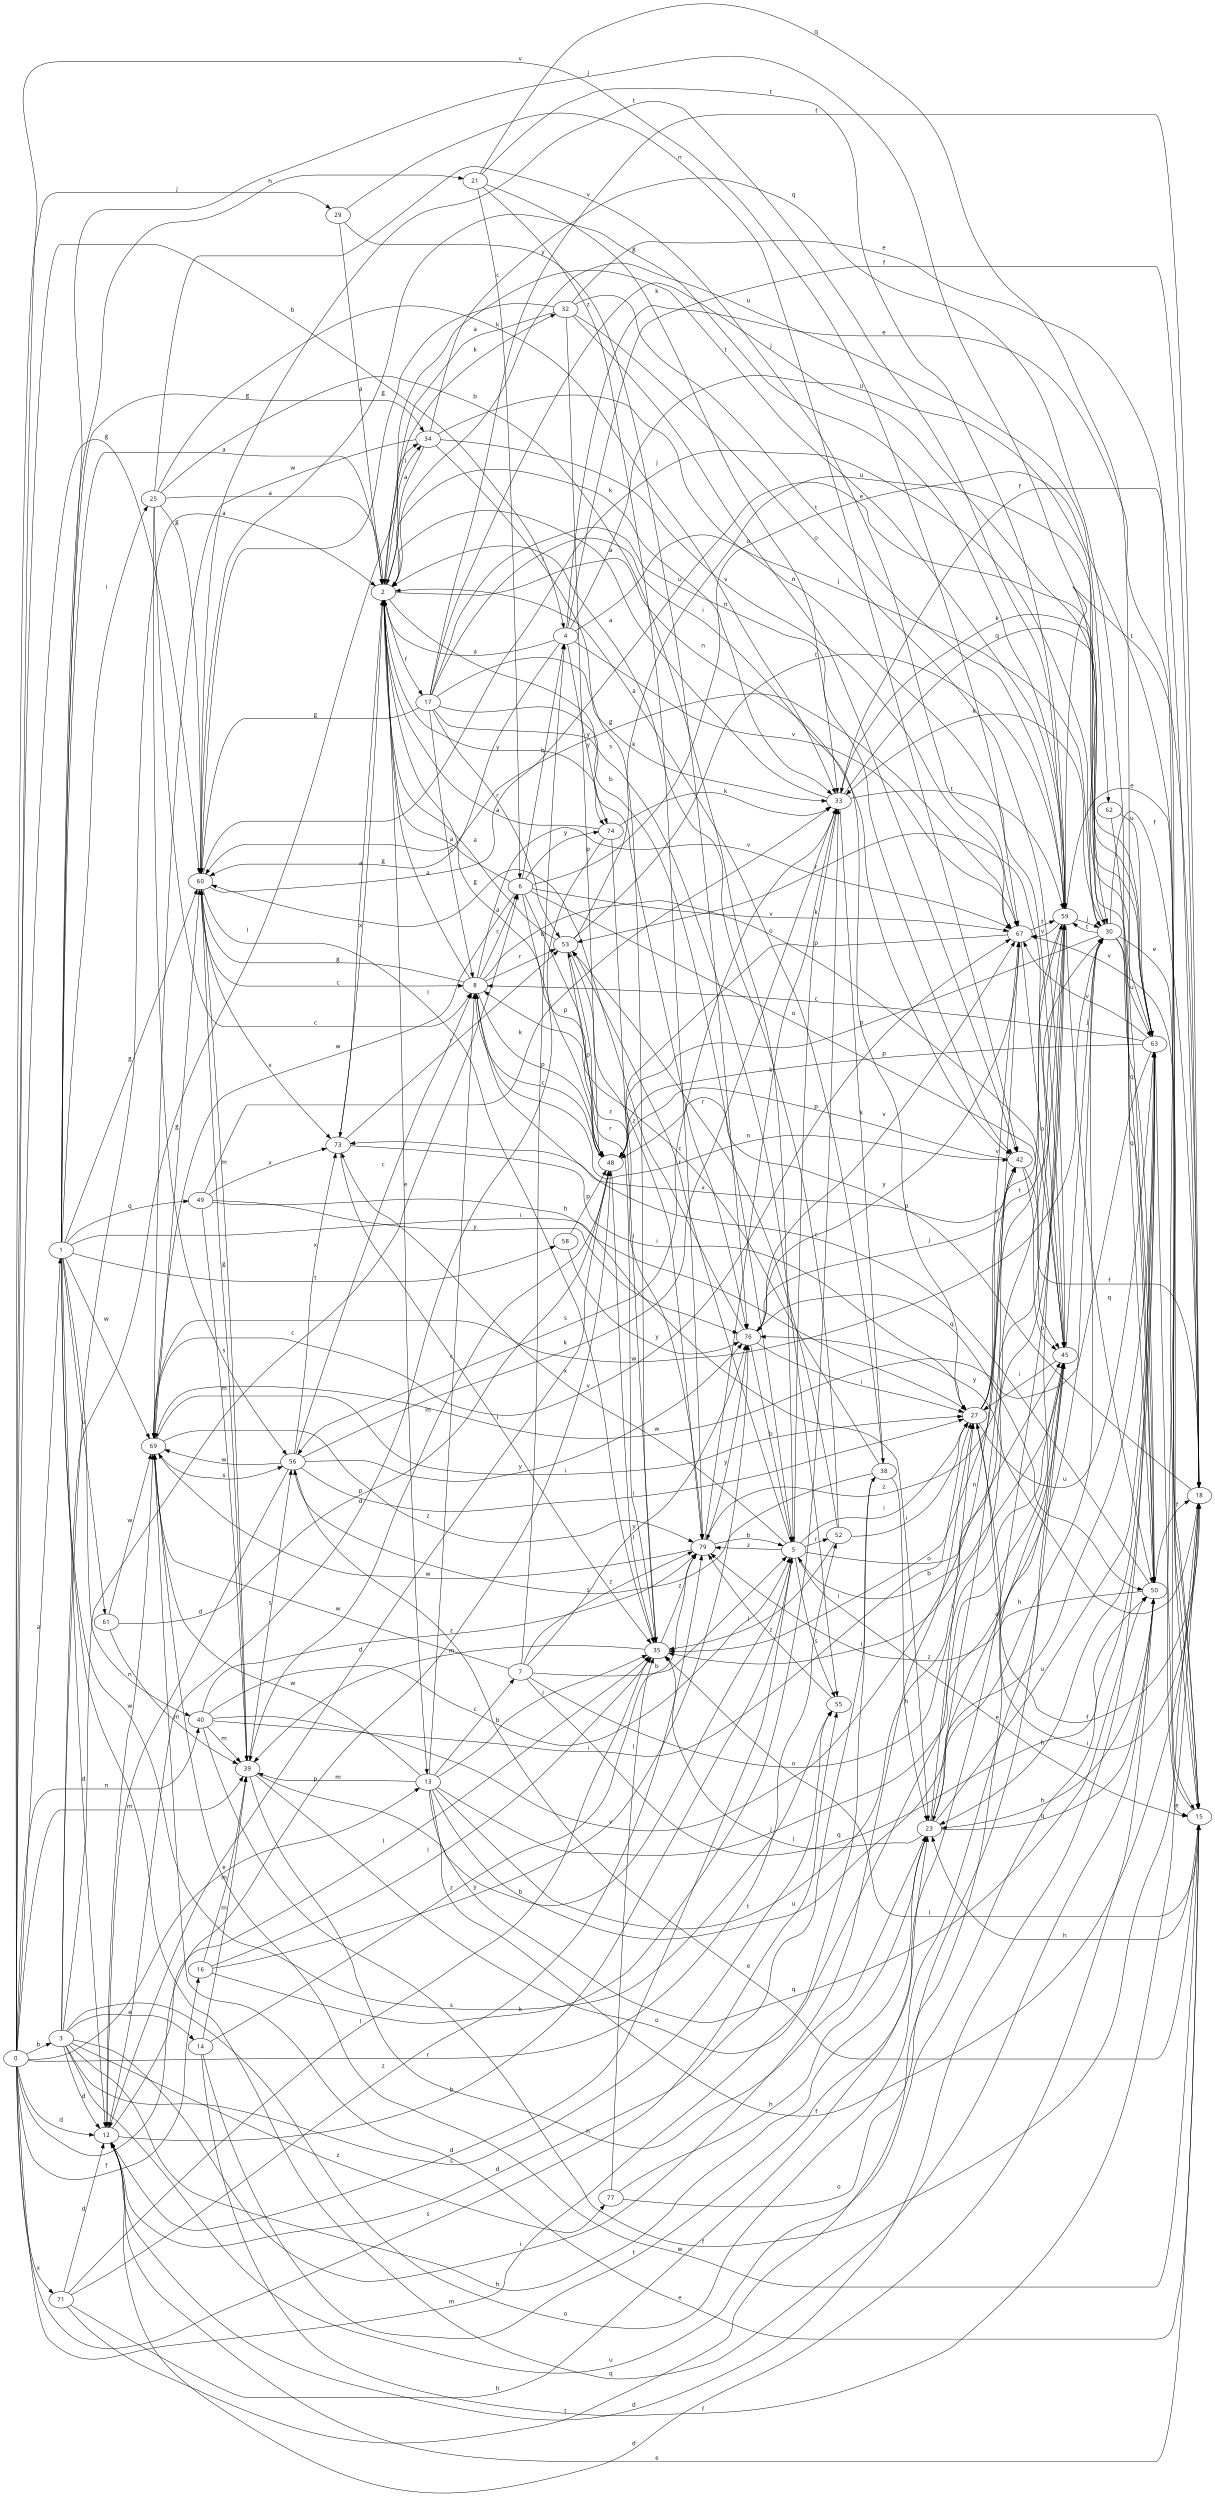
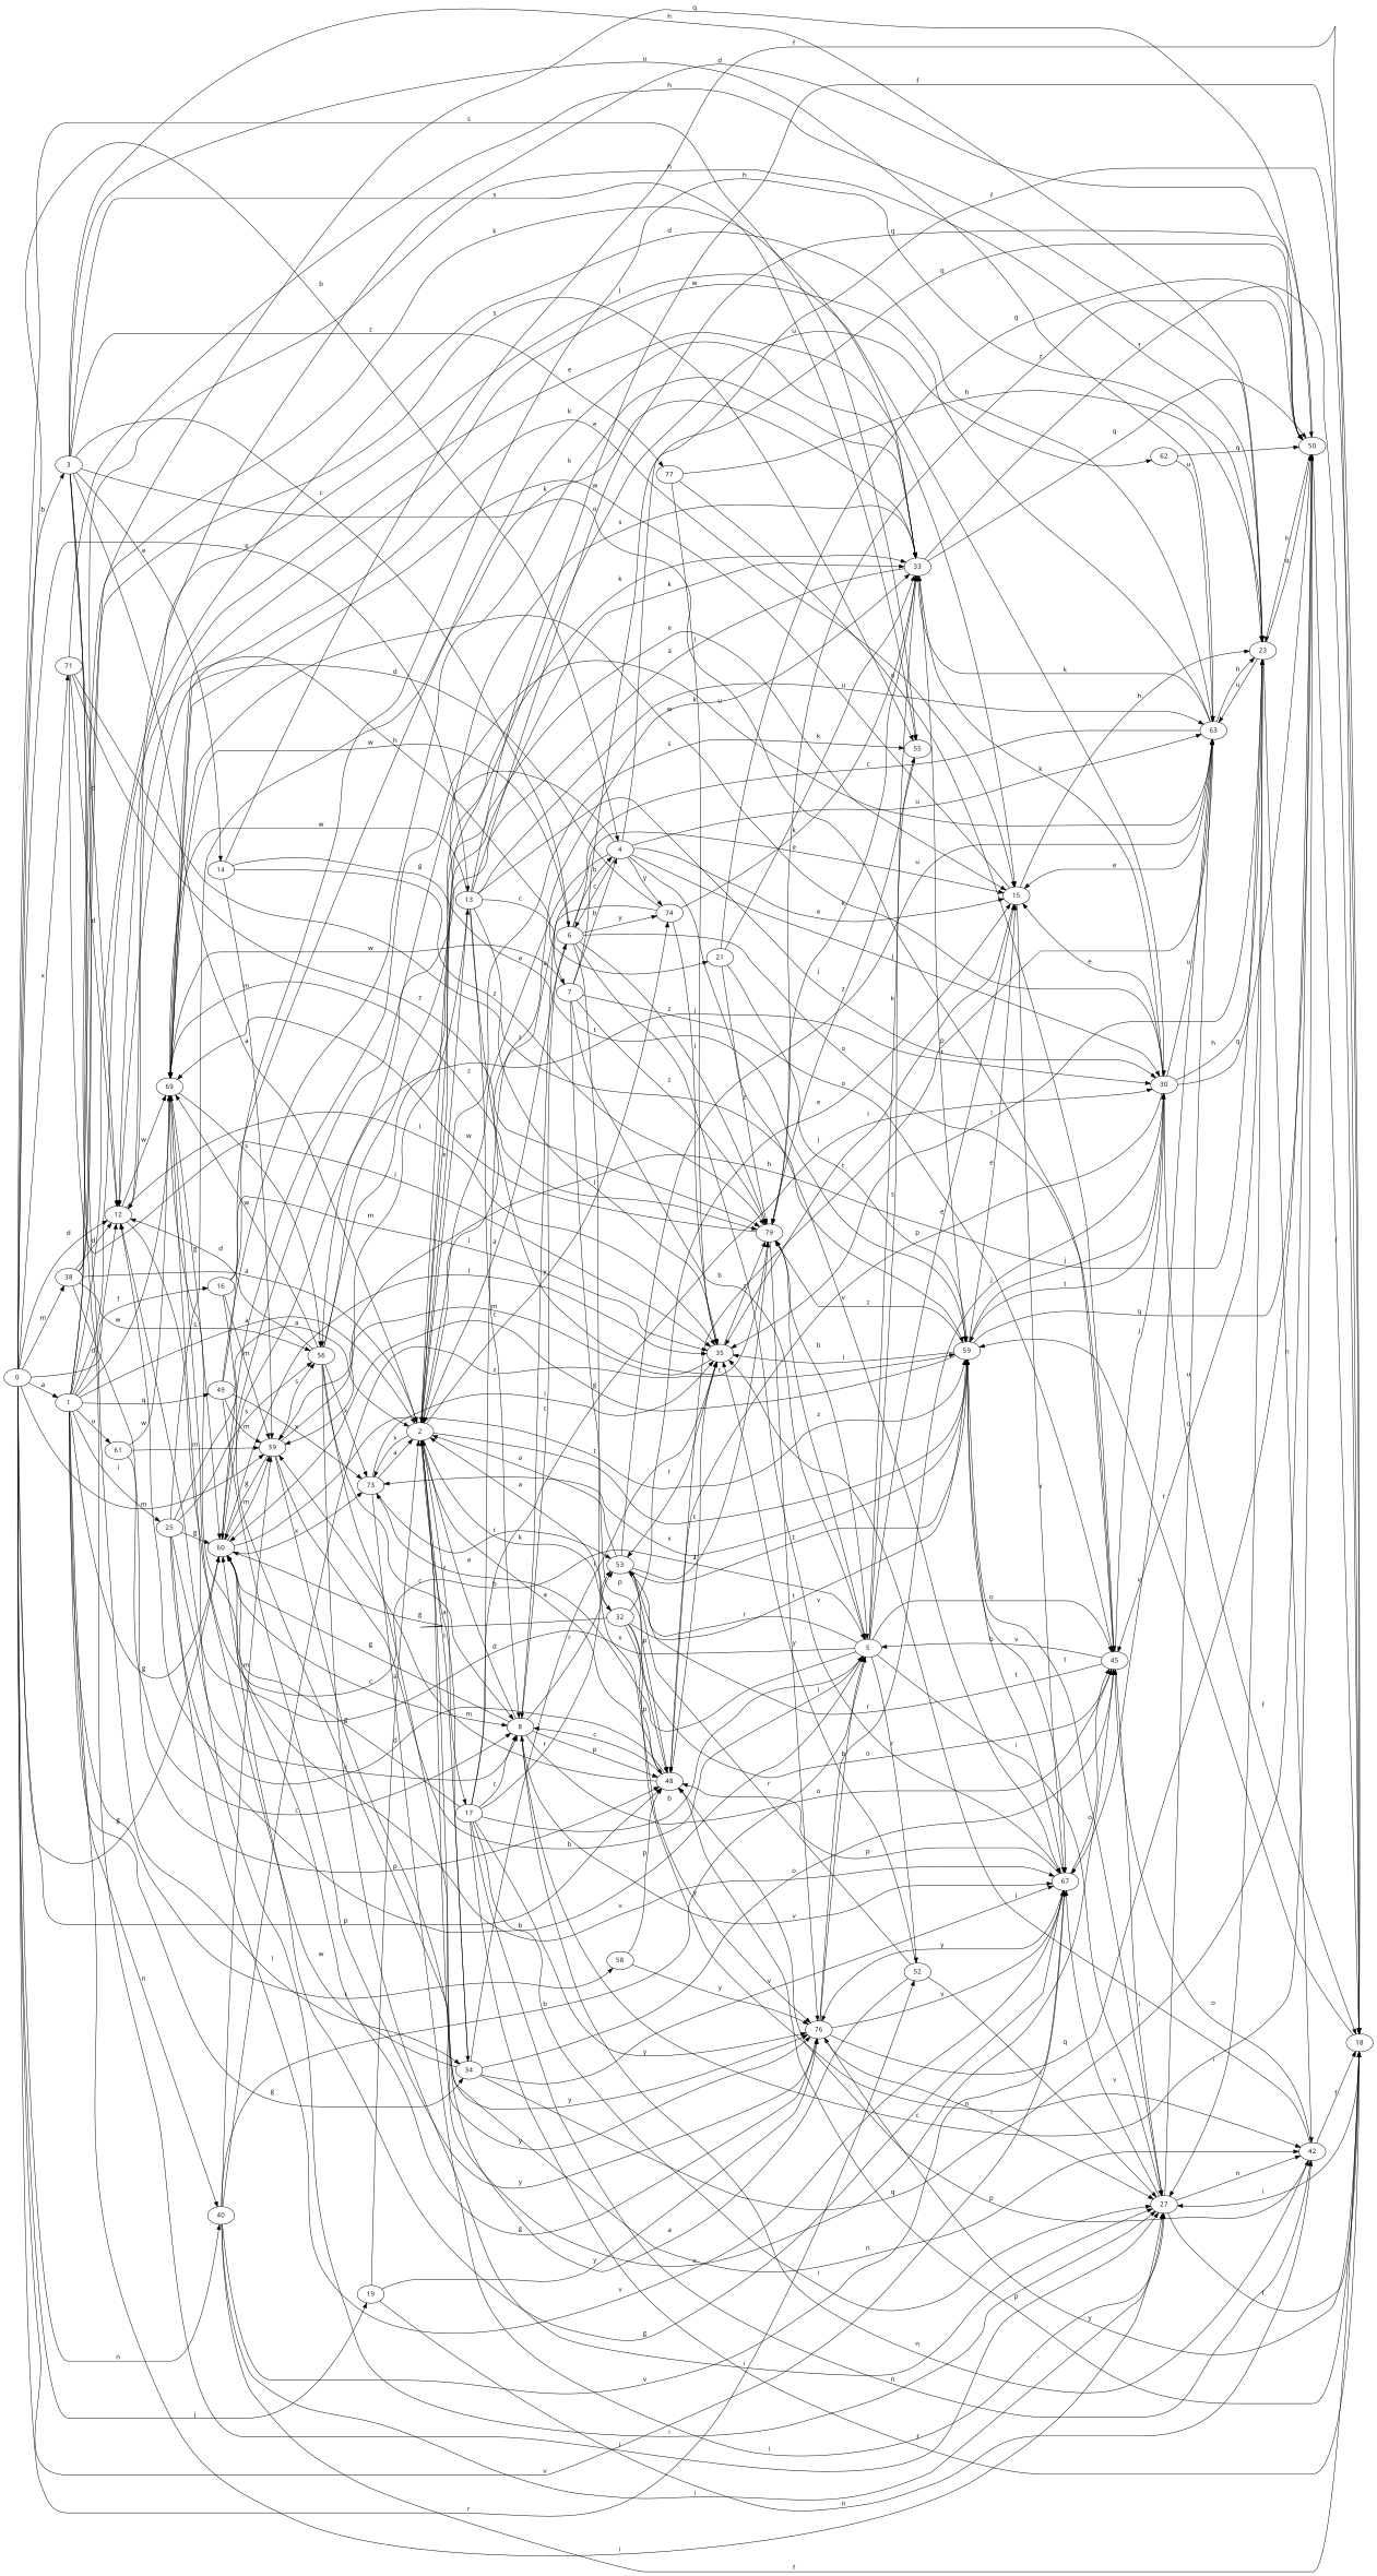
  strict digraph {
    fontname="Open Sans"
    rankdir=LR
    node [fontname="Open Sans"]
    edge [fontname="Open Sans"]
    0
    1
    3
    4
    12
    13
    16
    n8 [label=60]
-   29
+   29 [label=19]
    38
    39
    40
    48
    52
    55
    n16 [label=67]
    71
    2
    21
    25
    27
    30
    34
    49
    50
    58
    61
    69
    6
    14
    23
    45
    63
    77
    74
    15
    18
    5
    35
    59
    7
    8
    33
    76
    73
    42
    56
    79
    53
    17
    32
    62
    0 -> 1 [label=a]
    0 -> 3 [label=b]
    0 -> 4 [label=b]
    0 -> 12 [label=d]
    0 -> 13 [label=e]
    0 -> 16 [label=f]
    0 -> n8 [label=g]
    0 -> 29 [label=j]
    0 -> 38 [label=m]
    0 -> 39 [label=m]
    0 -> 40 [label=n]
    0 -> 48 [label=p]
    0 -> 52 [label=r]
    0 -> 55 [label=s]
    0 -> n16 [label=v]
    0 -> 71 [label=x]
    1 -> 12 [label=d]
    1 -> n8 [label=g]
    1 -> 40 [label=n]
    1 -> 55 [label=s]
    1 -> 2 [label=a]
    1 -> 21 [label=h]
    1 -> 25 [label=i]
    1 -> 27 [label=i]
    1 -> 30 [label=j]
    1 -> 34 [label=g]
    1 -> 49 [label=q]
    1 -> 50 [label=q]
    1 -> 58 [label=t]
    1 -> 61 [label=u]
    1 -> 69 [label=w]
    3 -> 12 [label=d]
    3 -> 55 [label=s]
    3 -> 2 [label=a]
    3 -> 27 [label=i]
    3 -> 34 [label=l]
    3 -> 6 [label=c]
    3 -> 14 [label=e]
    3 -> 23 [label=h]
    3 -> 45 [label=o]
    3 -> 63 [label=u]
    3 -> 77 [label=z]
    4 -> n8 [label=g]
    4 -> n16 [label=v]
    4 -> 2 [label=a]
    4 -> 30 [label=j]
-   21 -> 6 [label=c]
+   4 -> 6 [label=c]
    4 -> 63 [label=u]
    4 -> 74 [label=y]
    4 -> 15 [label=e]
    4 -> 18 [label=f]
    12 -> 69 [label=w]
    12 -> 15 [label=e]
    12 -> 5 [label=b]
    12 -> 35 [label=l]
    13 -> 39 [label=m]
    13 -> 30 [label=j]
    13 -> 50 [label=q]
    13 -> 69 [label=w]
    13 -> 63 [label=u]
    13 -> 18 [label=f]
    13 -> 35 [label=l]
    13 -> 59 [label=t]
    13 -> 7 [label=c]
    13 -> 8 [label=c]
    16 -> 39 [label=m]
    16 -> 35 [label=l]
    16 -> 33 [label=k]
    16 -> 76 [label=y]
    n8 -> 39 [label=m]
    n8 -> 30 [label=j]
    n8 -> 63 [label=u]
    n8 -> 35 [label=l]
    n8 -> 59 [label=t]
    n8 -> 8 [label=c]
    n8 -> 73 [label=x]
    29 -> 2 [label=a]
    29 -> 76 [label=y]
    29 -> 42 [label=n]
    38 -> 12 [label=d]
    38 -> 2 [label=a]
    38 -> 23 [label=h]
    38 -> 8 [label=c]
-   33 -> 38 [label=k]
+   38 -> 33 [label=k]
    38 -> 56 [label=s]
    39 -> n8 [label=g]
    39 -> 23 [label=h]
    39 -> 45 [label=o]
    39 -> 5 [label=b]
    39 -> 56 [label=s]
    40 -> 39 [label=m]
    40 -> n16 [label=v]
    40 -> 27 [label=i]
    40 -> 18 [label=f]
    40 -> 5 [label=b]
    40 -> 79 [label=z]
    48 -> 12 [label=d]
    48 -> 39 [label=m]
    48 -> 2 [label=a]
    48 -> 35 [label=l]
    48 -> 8 [label=c]
    52 -> 2 [label=a]
    52 -> 27 [label=i]
    52 -> 35 [label=l]
    52 -> 53 [label=r]
    55 -> 79 [label=z]
    n16 -> n8 [label=g]
    n16 -> 48 [label=p]
    n16 -> 45 [label=o]
    n16 -> 59 [label=t]
    n16 -> 76 [label=y]
    71 -> 12 [label=d]
    71 -> 23 [label=h]
    71 -> 35 [label=l]
    71 -> 59 [label=t]
    71 -> 79 [label=z]
    2 -> 13 [label=e]
    2 -> 55 [label=s]
    2 -> 34 [label=l]
    2 -> 74 [label=y]
    2 -> 59 [label=t]
    2 -> 33 [label=k]
    2 -> 73 [label=x]
    2 -> 42 [label=n]
    2 -> 17 [label=f]
    2 -> 32 [label=k]
    2 -> 62 [label=u]
    21 -> 50 [label=q]
    21 -> 59 [label=t]
    21 -> 33 [label=k]
    21 -> 79 [label=z]
    25 -> n8 [label=g]
    25 -> n16 [label=v]
    25 -> 2 [label=a]
    25 -> 5 [label=b]
    25 -> 8 [label=c]
    25 -> 33 [label=k]
    25 -> 56 [label=s]
    27 -> n16 [label=v]
    27 -> 63 [label=u]
    27 -> 18 [label=f]
    27 -> 59 [label=t]
    27 -> 42 [label=n]
    30 -> 48 [label=p]
    30 -> 50 [label=q]
    30 -> 69 [label=w]
    30 -> 23 [label=h]
    30 -> 63 [label=u]
    30 -> 15 [label=e]
    30 -> 18 [label=f]
    30 -> 59 [label=t]
    30 -> 33 [label=k]
    34 -> n16 [label=v]
    34 -> 2 [label=a]
    34 -> 50 [label=q]
    34 -> 69 [label=w]
    34 -> 45 [label=o]
    34 -> 35 [label=l]
    49 -> 39 [label=m]
    49 -> 23 [label=h]
    49 -> 33 [label=k]
    49 -> 76 [label=y]
    49 -> 73 [label=x]
    50 -> 12 [label=d]
    50 -> 23 [label=h]
    50 -> 18 [label=f]
    50 -> 8 [label=c]
    50 -> 79 [label=z]
    58 -> 48 [label=p]
    58 -> 76 [label=y]
    61 -> 39 [label=m]
    61 -> 48 [label=p]
    61 -> 69 [label=w]
    69 -> n8 [label=g]
    69 -> n16 [label=v]
    69 -> 27 [label=i]
    69 -> 15 [label=e]
    69 -> 56 [label=s]
    69 -> 79 [label=z]
    6 -> 4 [label=b]
    6 -> 48 [label=p]
    6 -> n16 [label=v]
    6 -> 2 [label=a]
    6 -> 69 [label=w]
    6 -> 45 [label=o]
    6 -> 74 [label=y]
    6 -> 15 [label=e]
    6 -> 79 [label=z]
    14 -> 39 [label=m]
    14 -> 18 [label=f]
    14 -> 59 [label=t]
    14 -> 79 [label=z]
    23 -> 27 [label=i]
    23 -> 50 [label=q]
    23 -> 45 [label=o]
    23 -> 63 [label=u]
    23 -> 35 [label=l]
    23 -> 42 [label=n]
    45 -> 27 [label=i]
    45 -> 30 [label=j]
    45 -> 5 [label=b]
    45 -> 53 [label=r]
    63 -> 12 [label=d]
    63 -> 48 [label=p]
    63 -> n16 [label=v]
    63 -> 69 [label=w]
    63 -> 23 [label=h]
    63 -> 15 [label=e]
    63 -> 8 [label=c]
    63 -> 33 [label=k]
    77 -> 23 [label=h]
    77 -> 45 [label=o]
    77 -> 35 [label=l]
    74 -> 12 [label=d]
    74 -> 2 [label=a]
    74 -> 35 [label=l]
    74 -> 33 [label=k]
    15 -> n16 [label=v]
    15 -> 69 [label=w]
    15 -> 23 [label=h]
    15 -> 35 [label=l]
    18 -> 48 [label=p]
    18 -> 27 [label=i]
    18 -> 59 [label=t]
    18 -> 76 [label=y]
    5 -> 12 [label=d]
    5 -> 52 [label=r]
    5 -> 55 [label=s]
    5 -> 27 [label=i]
    5 -> 45 [label=o]
    5 -> 15 [label=e]
    5 -> 33 [label=k]
    5 -> 73 [label=x]
    5 -> 79 [label=z]
    5 -> 53 [label=r]
    35 -> 39 [label=m]
    35 -> 79 [label=z]
    35 -> 53 [label=r]
    59 -> n8 [label=g]
    59 -> n16 [label=v]
    59 -> 30 [label=j]
    59 -> 50 [label=q]
    59 -> 15 [label=e]
    59 -> 35 [label=l]
    59 -> 73 [label=x]
    59 -> 79 [label=z]
    7 -> 4 [label=b]
    7 -> 50 [label=q]
    7 -> 69 [label=w]
    7 -> 45 [label=o]
    7 -> 5 [label=b]
    7 -> 76 [label=y]
    7 -> 79 [label=z]
    8 -> n8 [label=g]
    8 -> 48 [label=p]
    8 -> n16 [label=v]
    8 -> 2 [label=a]
    8 -> 6 [label=c]
    8 -> 45 [label=o]
    8 -> 42 [label=n]
    8 -> 53 [label=r]
    33 -> 2 [label=a]
    33 -> 50 [label=q]
    33 -> 18 [label=f]
    33 -> 59 [label=t]
    33 -> 56 [label=s]
    76 -> n8 [label=g]
    76 -> n16 [label=v]
    76 -> 27 [label=i]
    76 -> 30 [label=j]
    76 -> 50 [label=q]
    76 -> 5 [label=b]
    73 -> 2 [label=a]
    73 -> 27 [label=i]
    73 -> 35 [label=l]
    73 -> 53 [label=r]
    42 -> 48 [label=p]
    42 -> 45 [label=o]
    42 -> 18 [label=f]
    42 -> 35 [label=l]
    56 -> 12 [label=d]
    56 -> 27 [label=i]
    56 -> 69 [label=w]
    56 -> 15 [label=e]
    56 -> 8 [label=c]
    56 -> 33 [label=k]
    56 -> 76 [label=y]
    56 -> 73 [label=x]
    79 -> 69 [label=w]
    79 -> 5 [label=b]
    79 -> 33 [label=k]
    79 -> 76 [label=y]
    53 -> 48 [label=p]
    53 -> 2 [label=a]
    53 -> 63 [label=u]
    53 -> 59 [label=t]
    53 -> 79 [label=z]
    17 -> n8 [label=g]
    17 -> 27 [label=i]
    17 -> 30 [label=j]
    17 -> 18 [label=f]
    17 -> 5 [label=b]
    17 -> 8 [label=c]
    17 -> 33 [label=k]
    17 -> 76 [label=y]
    17 -> 42 [label=n]
    17 -> 53 [label=r]
    32 -> n8 [label=g]
    32 -> 48 [label=p]
    32 -> 2 [label=a]
    32 -> 45 [label=o]
    32 -> 15 [label=e]
    32 -> 59 [label=t]
    32 -> 42 [label=n]
    62 -> 50 [label=q]
    62 -> 63 [label=u]
  }
